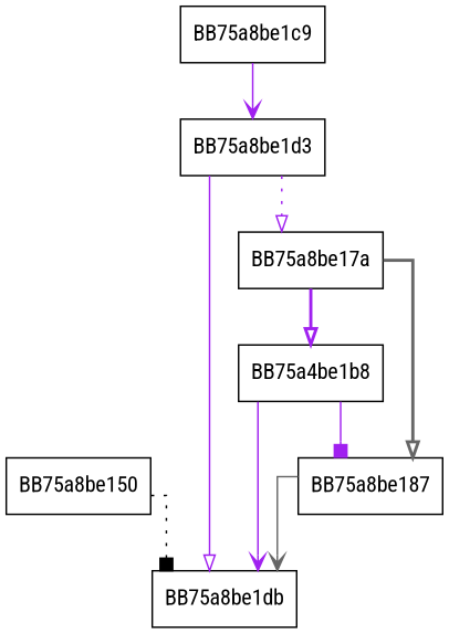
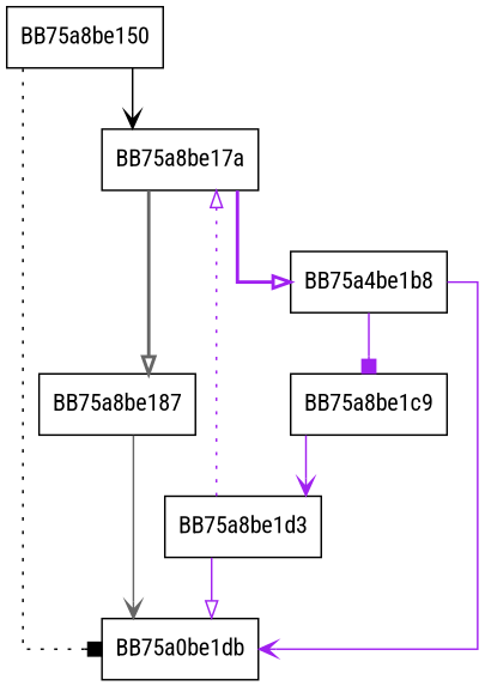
  digraph {
    fontname="Roboto Condensed"
    splines=ortho
    node [fontname="Roboto Condensed" shape=box]
    edge [arrowhead=vee color=purple fontname="Roboto Condensed" style=solid]
    BB75a8be150
-   BB75a8be1db
+   BB75a8be1db [label=BB75a0be1db]
    BB75a8be17a
    n4 [label=BB75a4be1b8]
    BB75a8be187
    BB75a8be1c9
    BB75a8be1d3
    BB75a8be150 -> BB75a8be1db [arrowhead=box color=black style=dotted]
+   BB75a8be150 -> BB75a8be17a [color=black]
    BB75a8be17a -> n4 [arrowhead=onormal style=bold]
    BB75a8be17a -> BB75a8be187 [arrowhead=onormal color=gray40 style=bold]
    n4 -> BB75a8be1db
-   n4 -> BB75a8be187 [arrowhead=box]
+   n4 -> BB75a8be1c9 [arrowhead=box]
    BB75a8be187 -> BB75a8be1db [color=gray40]
    BB75a8be1c9 -> BB75a8be1d3
    BB75a8be1d3 -> BB75a8be1db [arrowhead=onormal]
    BB75a8be1d3 -> BB75a8be17a [arrowhead=onormal style=dotted]
  }
